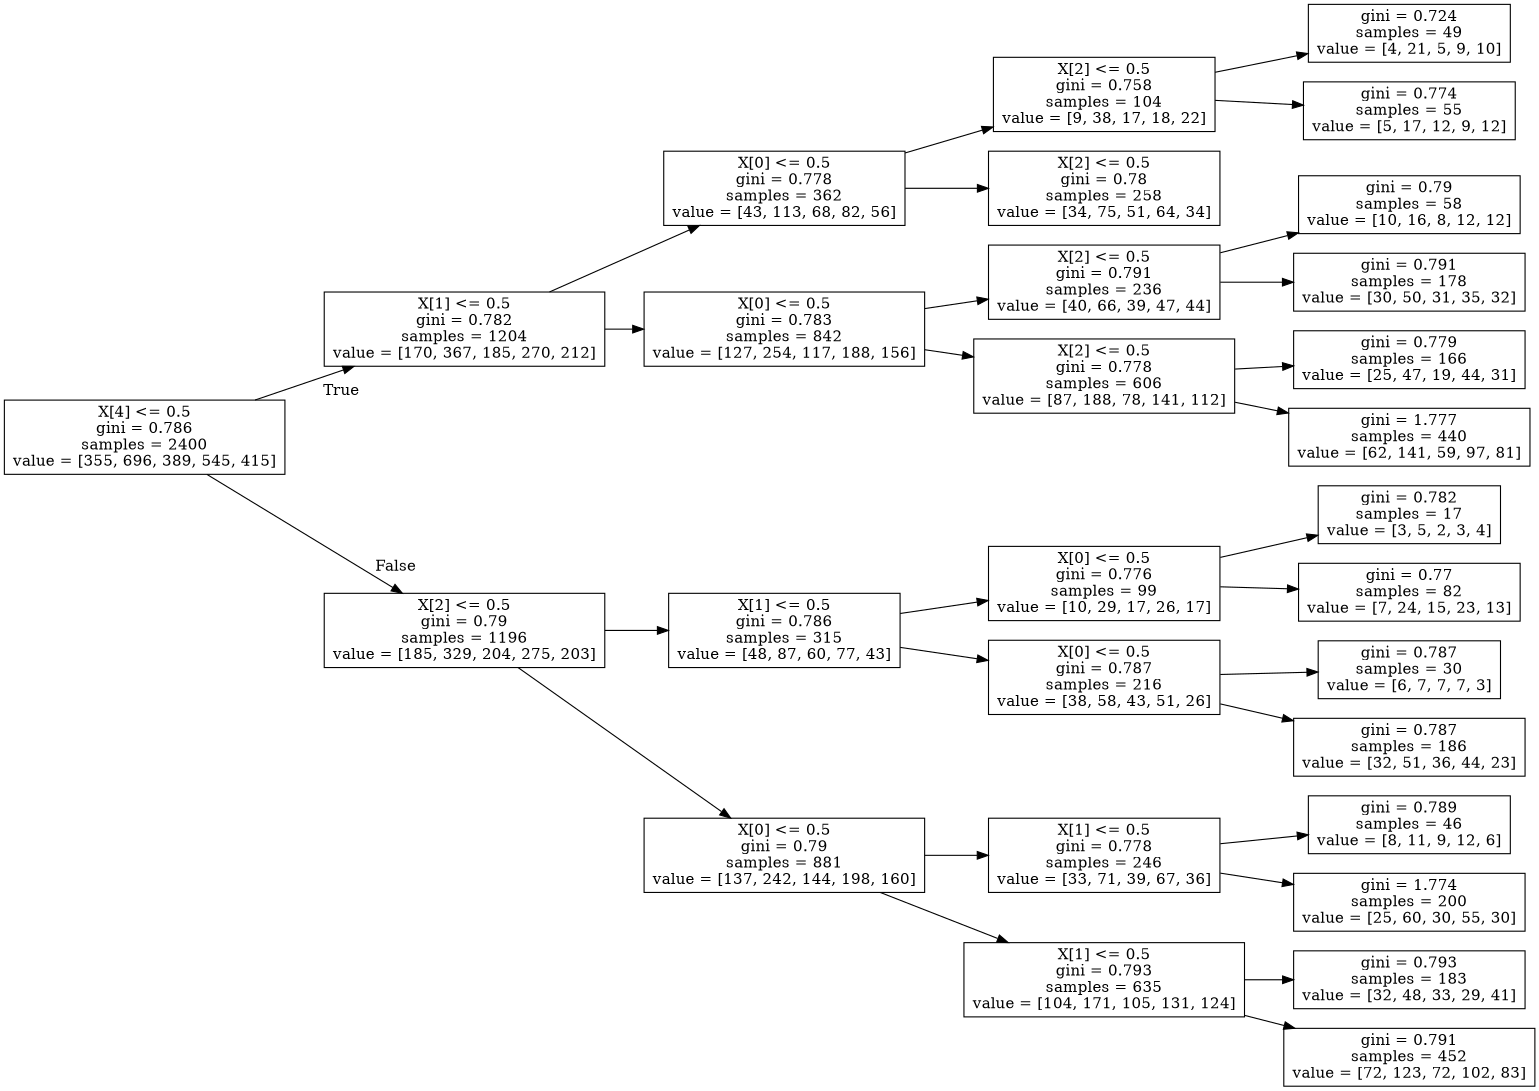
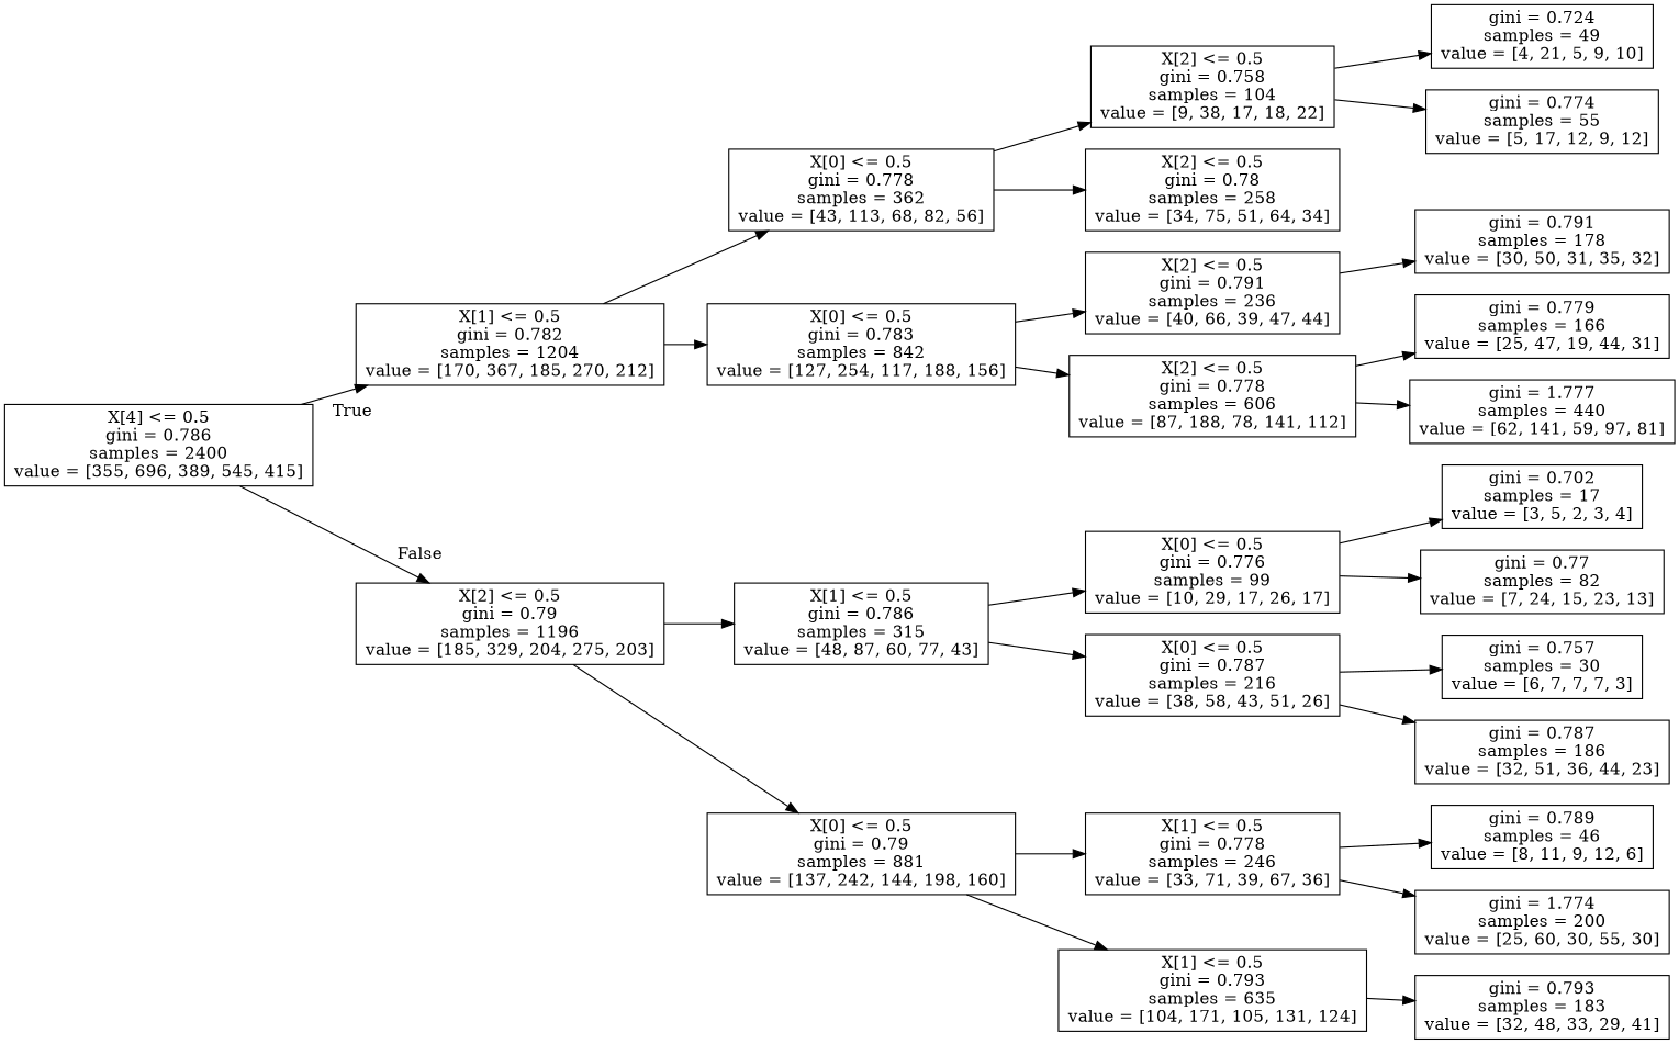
  digraph {
    rankdir=LR
    node [shape=box]
    n1 [label="X[4] <= 0.5\ngini = 0.786\nsamples = 2400\nvalue = [355, 696, 389, 545, 415]"]
    n2 [label="X[1] <= 0.5\ngini = 0.782\nsamples = 1204\nvalue = [170, 367, 185, 270, 212]"]
    n3 [label="X[2] <= 0.5\ngini = 0.79\nsamples = 1196\nvalue = [185, 329, 204, 275, 203]"]
    n4 [label="X[0] <= 0.5\ngini = 0.778\nsamples = 362\nvalue = [43, 113, 68, 82, 56]"]
    n5 [label="X[0] <= 0.5\ngini = 0.783\nsamples = 842\nvalue = [127, 254, 117, 188, 156]"]
    n6 [label="X[1] <= 0.5\ngini = 0.786\nsamples = 315\nvalue = [48, 87, 60, 77, 43]"]
    n7 [label="X[0] <= 0.5\ngini = 0.79\nsamples = 881\nvalue = [137, 242, 144, 198, 160]"]
    n8 [label="X[2] <= 0.5\ngini = 0.758\nsamples = 104\nvalue = [9, 38, 17, 18, 22]"]
    n9 [label="X[2] <= 0.5\ngini = 0.78\nsamples = 258\nvalue = [34, 75, 51, 64, 34]"]
    n10 [label="X[2] <= 0.5\ngini = 0.791\nsamples = 236\nvalue = [40, 66, 39, 47, 44]"]
    n11 [label="X[2] <= 0.5\ngini = 0.778\nsamples = 606\nvalue = [87, 188, 78, 141, 112]"]
    n12 [label="gini = 0.724\nsamples = 49\nvalue = [4, 21, 5, 9, 10]"]
    n13 [label="gini = 0.774\nsamples = 55\nvalue = [5, 17, 12, 9, 12]"]
-   n14 [label="gini = 0.79\nsamples = 58\nvalue = [10, 16, 8, 12, 12]"]
    n15 [label="gini = 0.791\nsamples = 178\nvalue = [30, 50, 31, 35, 32]"]
    n16 [label="gini = 0.779\nsamples = 166\nvalue = [25, 47, 19, 44, 31]"]
    n17 [label="gini = 1.777\nsamples = 440\nvalue = [62, 141, 59, 97, 81]"]
    n18 [label="X[0] <= 0.5\ngini = 0.776\nsamples = 99\nvalue = [10, 29, 17, 26, 17]"]
    n19 [label="X[0] <= 0.5\ngini = 0.787\nsamples = 216\nvalue = [38, 58, 43, 51, 26]"]
    n20 [label="X[1] <= 0.5\ngini = 0.778\nsamples = 246\nvalue = [33, 71, 39, 67, 36]"]
    n21 [label="X[1] <= 0.5\ngini = 0.793\nsamples = 635\nvalue = [104, 171, 105, 131, 124]"]
-   n22 [label="gini = 0.782\nsamples = 17\nvalue = [3, 5, 2, 3, 4]"]
+   n22 [label="gini = 0.702\nsamples = 17\nvalue = [3, 5, 2, 3, 4]"]
    n23 [label="gini = 0.77\nsamples = 82\nvalue = [7, 24, 15, 23, 13]"]
-   n24 [label="gini = 0.787\nsamples = 30\nvalue = [6, 7, 7, 7, 3]"]
+   n24 [label="gini = 0.757\nsamples = 30\nvalue = [6, 7, 7, 7, 3]"]
    n25 [label="gini = 0.787\nsamples = 186\nvalue = [32, 51, 36, 44, 23]"]
    n26 [label="gini = 0.789\nsamples = 46\nvalue = [8, 11, 9, 12, 6]"]
    n27 [label="gini = 1.774\nsamples = 200\nvalue = [25, 60, 30, 55, 30]"]
    n28 [label="gini = 0.793\nsamples = 183\nvalue = [32, 48, 33, 29, 41]"]
-   n29 [label="gini = 0.791\nsamples = 452\nvalue = [72, 123, 72, 102, 83]"]
    n1 -> n2 [headlabel=True labelangle=45 labeldistance=2.5]
    n1 -> n3 [headlabel=False labelangle=-45 labeldistance=2.5]
    n2 -> n4
    n2 -> n5
    n3 -> n6
    n3 -> n7
    n4 -> n8
    n4 -> n9
    n5 -> n10
    n5 -> n11
    n6 -> n18
    n6 -> n19
    n7 -> n20
    n7 -> n21
    n8 -> n12
    n8 -> n13
-   n10 -> n14
    n10 -> n15
    n11 -> n16
    n11 -> n17
    n18 -> n22
    n18 -> n23
    n19 -> n24
    n19 -> n25
    n20 -> n26
    n20 -> n27
    n21 -> n28
-   n21 -> n29
  }
